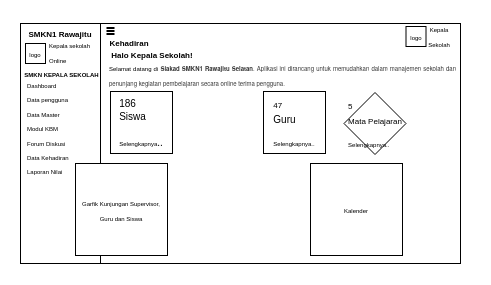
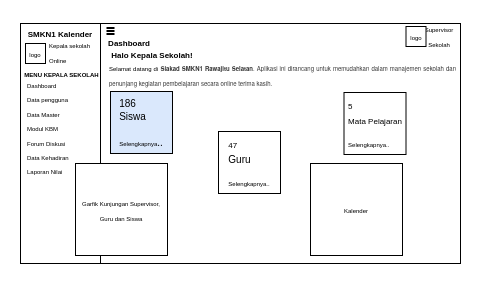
  <mxCell id="0" />
  <mxCell id="1" parent="0" />
  <mxCell id="2" value="" style="rounded=0;whiteSpace=wrap;html=1;movable=1;resizable=1;rotatable=1;deletable=1;editable=1;locked=0;connectable=1;" parent="1" vertex="1"><mxGeometry x="20" y="23" width="440" height="240" as="geometry" /></mxCell>
  <mxCell id="3" value="&lt;font style=&quot;font-size: 6px;&quot;&gt;logo&lt;/font&gt;" style="whiteSpace=wrap;html=1;aspect=fixed;" parent="1" vertex="1"><mxGeometry x="25" y="43" width="20" height="20" as="geometry" /></mxCell>
  <mxCell id="4" value="" style="endArrow=none;html=1;rounded=0;" parent="1" edge="1"><mxGeometry width="50" height="50" relative="1" as="geometry"><mxPoint x="100" y="263" as="sourcePoint" /><mxPoint x="100" y="23" as="targetPoint" /></mxGeometry></mxCell>
  <mxCell id="5" value="" style="line;strokeWidth=2;html=1;" parent="1" vertex="1"><mxGeometry x="106" y="25" width="8" height="5" as="geometry" /></mxCell>
  <mxCell id="6" value="" style="line;strokeWidth=2;html=1;" parent="1" vertex="1"><mxGeometry x="106" y="31" width="8" height="5" as="geometry" /></mxCell>
  <mxCell id="7" value="" style="line;strokeWidth=2;html=1;" parent="1" vertex="1"><mxGeometry x="106" y="28" width="8" height="5" as="geometry" /></mxCell>
- <mxCell id="8" value="&lt;font style=&quot;font-size: 6px;&quot;&gt;&lt;b&gt;SMKN KEPALA SEKOLAH&lt;/b&gt;&lt;/font&gt;" style="text;html=1;strokeColor=none;fillColor=none;align=center;verticalAlign=middle;whiteSpace=wrap;rounded=0;" parent="1" vertex="1"><mxGeometry x="23" y="68" width="77" height="10" as="geometry" /></mxCell>
+ <mxCell id="8" value="&lt;font style=&quot;font-size: 6px;&quot;&gt;&lt;b&gt;MENU KEPALA SEKOLAH&lt;/b&gt;&lt;/font&gt;" style="text;html=1;strokeColor=none;fillColor=none;align=center;verticalAlign=middle;whiteSpace=wrap;rounded=0;" parent="1" vertex="1"><mxGeometry x="23" y="68" width="77" height="10" as="geometry" /></mxCell>
  <mxCell id="9" value="&lt;font style=&quot;font-size: 6px;&quot;&gt;Dashboard&lt;br&gt;Data pengguna&lt;br&gt;Data Master&lt;br&gt;Modul KBM&lt;br&gt;Forum Diskusi&lt;br&gt;Data Kehadiran&lt;br&gt;Laporan Nilai&lt;br&gt;&lt;br&gt;&lt;/font&gt;" style="text;html=1;strokeColor=none;fillColor=none;align=left;verticalAlign=middle;whiteSpace=wrap;rounded=0;" parent="1" vertex="1"><mxGeometry x="25" y="119" width="154" height="30" as="geometry" /></mxCell>
- <mxCell id="10" value="&lt;font style=&quot;font-size: 8px;&quot;&gt;&lt;b&gt;Kehadiran&lt;/b&gt;&lt;/font&gt;" style="text;html=1;strokeColor=none;fillColor=none;align=center;verticalAlign=middle;whiteSpace=wrap;rounded=0;movable=1;resizable=1;rotatable=1;deletable=1;editable=1;locked=0;connectable=1;" parent="1" vertex="1"><mxGeometry x="110" y="37" width="38" height="10" as="geometry" /></mxCell>
- <mxCell id="11" value="&lt;div style=&quot;text-align: justify;&quot;&gt;&lt;font style=&quot;font-size: 6px;&quot;&gt;Selamat datang di&amp;nbsp;&lt;span style=&quot;box-sizing: border-box; font-weight: 700; color: rgb(51, 51, 51); font-family: &amp;quot;Source Sans Pro&amp;quot;, &amp;quot;Helvetica Neue&amp;quot;, Helvetica, Arial, sans-serif; text-align: start; background-color: rgb(255, 255, 255);&quot;&gt;Siakad SMKN1 Rawajitu Selatan&lt;/span&gt;&lt;span style=&quot;color: rgb(51, 51, 51); font-family: &amp;quot;Source Sans Pro&amp;quot;, &amp;quot;Helvetica Neue&amp;quot;, Helvetica, Arial, sans-serif; text-align: start; background-color: rgb(255, 255, 255);&quot;&gt;. Aplikasi ini dirancang untuk memudahkan dalam manajemen sekolah dan penunjang kegiatan pembelajaran secara online terima pengguna.&lt;/span&gt;&lt;/font&gt;&lt;br&gt;&lt;/div&gt;" style="text;html=1;strokeColor=none;fillColor=none;align=left;verticalAlign=middle;whiteSpace=wrap;rounded=0;movable=1;resizable=1;rotatable=1;deletable=1;editable=1;locked=0;connectable=1;" parent="1" vertex="1"><mxGeometry x="107" y="60" width="349" height="28" as="geometry" /></mxCell>
- <mxCell id="12" value="&lt;font style=&quot;font-size: 6px;&quot;&gt;Kepala &lt;br&gt;Sekolah&lt;/font&gt;" style="text;html=1;strokeColor=none;fillColor=none;align=center;verticalAlign=middle;whiteSpace=wrap;rounded=0;" parent="1" vertex="1"><mxGeometry x="409" y="20" width="60" height="30" as="geometry" /></mxCell>
- <mxCell id="13" value="&lt;font style=&quot;font-size: 8px;&quot;&gt;&lt;b&gt;SMKN1 Rawajitu&lt;/b&gt;&lt;/font&gt;" style="text;html=1;strokeColor=none;fillColor=none;align=center;verticalAlign=middle;whiteSpace=wrap;rounded=0;movable=1;resizable=1;rotatable=1;deletable=1;editable=1;locked=0;connectable=1;" parent="1" vertex="1"><mxGeometry x="25" y="28" width="70" height="10" as="geometry" /></mxCell>
+ <mxCell id="10" value="&lt;font style=&quot;font-size: 8px;&quot;&gt;&lt;b&gt;Dashboard&lt;/b&gt;&lt;/font&gt;" style="text;html=1;strokeColor=none;fillColor=none;align=center;verticalAlign=middle;whiteSpace=wrap;rounded=0;movable=1;resizable=1;rotatable=1;deletable=1;editable=1;locked=0;connectable=1;" parent="1" vertex="1"><mxGeometry x="110" y="37" width="38" height="10" as="geometry" /></mxCell>
+ <mxCell id="11" value="&lt;div style=&quot;text-align: justify;&quot;&gt;&lt;font style=&quot;font-size: 6px;&quot;&gt;Selamat datang di&amp;nbsp;&lt;span style=&quot;box-sizing: border-box; font-weight: 700; color: rgb(51, 51, 51); font-family: &amp;quot;Source Sans Pro&amp;quot;, &amp;quot;Helvetica Neue&amp;quot;, Helvetica, Arial, sans-serif; text-align: start; background-color: rgb(255, 255, 255);&quot;&gt;Siakad SMKN1 Rawajitu Selatan&lt;/span&gt;&lt;span style=&quot;color: rgb(51, 51, 51); font-family: &amp;quot;Source Sans Pro&amp;quot;, &amp;quot;Helvetica Neue&amp;quot;, Helvetica, Arial, sans-serif; text-align: start; background-color: rgb(255, 255, 255);&quot;&gt;. Aplikasi ini dirancang untuk memudahkan dalam manajemen sekolah dan penunjang kegiatan pembelajaran secara online terima kasih.&lt;/span&gt;&lt;/font&gt;&lt;br&gt;&lt;/div&gt;" style="text;html=1;strokeColor=none;fillColor=none;align=left;verticalAlign=middle;whiteSpace=wrap;rounded=0;movable=1;resizable=1;rotatable=1;deletable=1;editable=1;locked=0;connectable=1;" parent="1" vertex="1"><mxGeometry x="107" y="60" width="349" height="28" as="geometry" /></mxCell>
+ <mxCell id="12" value="&lt;font style=&quot;font-size: 6px;&quot;&gt;Supervisor &lt;br&gt;Sekolah&lt;/font&gt;" style="text;html=1;strokeColor=none;fillColor=none;align=center;verticalAlign=middle;whiteSpace=wrap;rounded=0;" parent="1" vertex="1"><mxGeometry x="409" y="20" width="60" height="30" as="geometry" /></mxCell>
+ <mxCell id="13" value="&lt;font style=&quot;font-size: 8px;&quot;&gt;&lt;b&gt;SMKN1 Kalender&lt;/b&gt;&lt;/font&gt;" style="text;html=1;strokeColor=none;fillColor=none;align=center;verticalAlign=middle;whiteSpace=wrap;rounded=0;movable=1;resizable=1;rotatable=1;deletable=1;editable=1;locked=0;connectable=1;" parent="1" vertex="1"><mxGeometry x="25" y="28" width="70" height="10" as="geometry" /></mxCell>
  <mxCell id="14" value="&lt;span style=&quot;font-size: 6px;&quot;&gt;Kepala sekolah&lt;br&gt;Online&lt;br&gt;&lt;/span&gt;" style="text;html=1;strokeColor=none;fillColor=none;align=left;verticalAlign=middle;whiteSpace=wrap;rounded=0;movable=1;resizable=1;rotatable=1;deletable=1;editable=1;locked=0;connectable=1;" parent="1" vertex="1"><mxGeometry x="46.5" y="38" width="43.5" height="25" as="geometry" /></mxCell>
  <mxCell id="15" value="&lt;font style=&quot;font-size: 6px;&quot;&gt;logo&lt;/font&gt;" style="whiteSpace=wrap;html=1;aspect=fixed;" parent="1" vertex="1"><mxGeometry x="405.5" y="26" width="20" height="20" as="geometry" /></mxCell>
  <mxCell id="16" value="&lt;span style=&quot;font-size: 8px;&quot;&gt;&lt;b&gt;Halo Kepala Sekolah!&lt;/b&gt;&lt;/span&gt;" style="text;html=1;strokeColor=none;fillColor=none;align=center;verticalAlign=middle;whiteSpace=wrap;rounded=0;movable=1;resizable=1;rotatable=1;deletable=1;editable=1;locked=0;connectable=1;" parent="1" vertex="1"><mxGeometry x="104" y="49" width="96" height="10" as="geometry" /></mxCell>
- <mxCell id="17" value="&lt;div style=&quot;text-align: left;&quot;&gt;&lt;span style=&quot;background-color: initial;&quot;&gt;&lt;font style=&quot;font-size: 10px;&quot;&gt;186&lt;/font&gt;&lt;/span&gt;&lt;/div&gt;&lt;font style=&quot;&quot;&gt;&lt;div style=&quot;font-size: 10px; text-align: left;&quot;&gt;&lt;span style=&quot;background-color: initial;&quot;&gt;Siswa&lt;/span&gt;&lt;/div&gt;&lt;div style=&quot;font-size: 10px; text-align: left;&quot;&gt;&lt;span style=&quot;background-color: initial;&quot;&gt;&lt;br&gt;&lt;/span&gt;&lt;/div&gt;&lt;div style=&quot;text-align: left;&quot;&gt;&lt;span style=&quot;background-color: initial;&quot;&gt;&lt;font style=&quot;font-size: 6px;&quot;&gt;Selengkapnya&lt;/font&gt;&lt;span style=&quot;font-size: 10px;&quot;&gt;..&lt;/span&gt;&lt;/span&gt;&lt;/div&gt;&lt;/font&gt;" style="whiteSpace=wrap;html=1;aspect=fixed;align=center;" parent="1" vertex="1"><mxGeometry x="110" y="91" width="62" height="62" as="geometry" /></mxCell>
- <mxCell id="18" value="&lt;div style=&quot;text-align: left;&quot;&gt;&lt;span style=&quot;background-color: initial;&quot;&gt;&lt;font style=&quot;font-size: 8px;&quot;&gt;47&lt;/font&gt;&lt;/span&gt;&lt;/div&gt;&lt;font style=&quot;&quot;&gt;&lt;div style=&quot;text-align: left;&quot;&gt;&lt;span style=&quot;background-color: initial;&quot;&gt;&lt;font style=&quot;font-size: 10px;&quot;&gt;Guru&lt;/font&gt;&lt;/span&gt;&lt;/div&gt;&lt;div style=&quot;text-align: left;&quot;&gt;&lt;span style=&quot;font-size: 6px;&quot;&gt;&lt;br&gt;&lt;/span&gt;&lt;/div&gt;&lt;span style=&quot;font-size: 6px;&quot;&gt;&lt;div style=&quot;text-align: left;&quot;&gt;&lt;span style=&quot;background-color: initial;&quot;&gt;Selengkapnya..&lt;/span&gt;&lt;/div&gt;&lt;/span&gt;&lt;/font&gt;" style="whiteSpace=wrap;html=1;aspect=fixed;" parent="1" vertex="1"><mxGeometry x="263" y="91" width="62" height="62" as="geometry" /></mxCell>
- <mxCell id="19" value="&lt;div style=&quot;text-align: left;&quot;&gt;&lt;span style=&quot;background-color: initial;&quot;&gt;&lt;font style=&quot;font-size: 8px;&quot;&gt;5&lt;/font&gt;&lt;/span&gt;&lt;/div&gt;&lt;font style=&quot;&quot;&gt;&lt;div style=&quot;text-align: left;&quot;&gt;&lt;span style=&quot;background-color: initial;&quot;&gt;&lt;font style=&quot;font-size: 8px;&quot;&gt;Mata Pelajaran&lt;/font&gt;&lt;/span&gt;&lt;/div&gt;&lt;div style=&quot;text-align: left;&quot;&gt;&lt;span style=&quot;font-size: 6px;&quot;&gt;&lt;br&gt;&lt;/span&gt;&lt;/div&gt;&lt;span style=&quot;font-size: 6px;&quot;&gt;&lt;div style=&quot;text-align: left;&quot;&gt;&lt;span style=&quot;background-color: initial;&quot;&gt;Selengkapnya..&lt;/span&gt;&lt;/div&gt;&lt;/span&gt;&lt;/font&gt;" style="rhombus;whiteSpace=wrap;html=1;aspect=fixed;" parent="1" vertex="1"><mxGeometry x="343.5" y="92" width="62" height="62" as="geometry" /></mxCell>
+ <mxCell id="17" value="&lt;div style=&quot;text-align: left;&quot;&gt;&lt;span style=&quot;background-color: initial;&quot;&gt;&lt;font style=&quot;font-size: 10px;&quot;&gt;186&lt;/font&gt;&lt;/span&gt;&lt;/div&gt;&lt;font style=&quot;&quot;&gt;&lt;div style=&quot;font-size: 10px; text-align: left;&quot;&gt;&lt;span style=&quot;background-color: initial;&quot;&gt;Siswa&lt;/span&gt;&lt;/div&gt;&lt;div style=&quot;font-size: 10px; text-align: left;&quot;&gt;&lt;span style=&quot;background-color: initial;&quot;&gt;&lt;br&gt;&lt;/span&gt;&lt;/div&gt;&lt;div style=&quot;text-align: left;&quot;&gt;&lt;span style=&quot;background-color: initial;&quot;&gt;&lt;font style=&quot;font-size: 6px;&quot;&gt;Selengkapnya&lt;/font&gt;&lt;span style=&quot;font-size: 10px;&quot;&gt;..&lt;/span&gt;&lt;/span&gt;&lt;/div&gt;&lt;/font&gt;" style="whiteSpace=wrap;html=1;aspect=fixed;align=center;fillColor=#dae8fc;" parent="1" vertex="1"><mxGeometry x="110" y="91" width="62" height="62" as="geometry" /></mxCell>
+ <mxCell id="18" value="&lt;div style=&quot;text-align: left;&quot;&gt;&lt;span style=&quot;background-color: initial;&quot;&gt;&lt;font style=&quot;font-size: 8px;&quot;&gt;47&lt;/font&gt;&lt;/span&gt;&lt;/div&gt;&lt;font style=&quot;&quot;&gt;&lt;div style=&quot;text-align: left;&quot;&gt;&lt;span style=&quot;background-color: initial;&quot;&gt;&lt;font style=&quot;font-size: 10px;&quot;&gt;Guru&lt;/font&gt;&lt;/span&gt;&lt;/div&gt;&lt;div style=&quot;text-align: left;&quot;&gt;&lt;span style=&quot;font-size: 6px;&quot;&gt;&lt;br&gt;&lt;/span&gt;&lt;/div&gt;&lt;span style=&quot;font-size: 6px;&quot;&gt;&lt;div style=&quot;text-align: left;&quot;&gt;&lt;span style=&quot;background-color: initial;&quot;&gt;Selengkapnya..&lt;/span&gt;&lt;/div&gt;&lt;/span&gt;&lt;/font&gt;" style="whiteSpace=wrap;html=1;aspect=fixed;" parent="1" vertex="1"><mxGeometry x="218" y="131" width="62" height="62" as="geometry" /></mxCell>
+ <mxCell id="19" value="&lt;div style=&quot;text-align: left;&quot;&gt;&lt;span style=&quot;background-color: initial;&quot;&gt;&lt;font style=&quot;font-size: 8px;&quot;&gt;5&lt;/font&gt;&lt;/span&gt;&lt;/div&gt;&lt;font style=&quot;&quot;&gt;&lt;div style=&quot;text-align: left;&quot;&gt;&lt;span style=&quot;background-color: initial;&quot;&gt;&lt;font style=&quot;font-size: 8px;&quot;&gt;Mata Pelajaran&lt;/font&gt;&lt;/span&gt;&lt;/div&gt;&lt;div style=&quot;text-align: left;&quot;&gt;&lt;span style=&quot;font-size: 6px;&quot;&gt;&lt;br&gt;&lt;/span&gt;&lt;/div&gt;&lt;span style=&quot;font-size: 6px;&quot;&gt;&lt;div style=&quot;text-align: left;&quot;&gt;&lt;span style=&quot;background-color: initial;&quot;&gt;Selengkapnya..&lt;/span&gt;&lt;/div&gt;&lt;/span&gt;&lt;/font&gt;" style="whiteSpace=wrap;html=1;aspect=fixed;" parent="1" vertex="1"><mxGeometry x="343.5" y="92" width="62" height="62" as="geometry" /></mxCell>
  <mxCell id="20" value="&lt;font style=&quot;font-size: 6px;&quot;&gt;Garfik Kunjungan Supervisor, Guru dan Siswa&lt;br&gt;&lt;/font&gt;" style="whiteSpace=wrap;html=1;aspect=fixed;" parent="1" vertex="1"><mxGeometry x="75" y="163" width="92" height="92" as="geometry" /></mxCell>
  <mxCell id="21" value="&lt;font style=&quot;font-size: 6px;&quot;&gt;Kalender&lt;br&gt;&lt;/font&gt;" style="whiteSpace=wrap;html=1;aspect=fixed;" parent="1" vertex="1"><mxGeometry x="310" y="163" width="92" height="92" as="geometry" /></mxCell>
